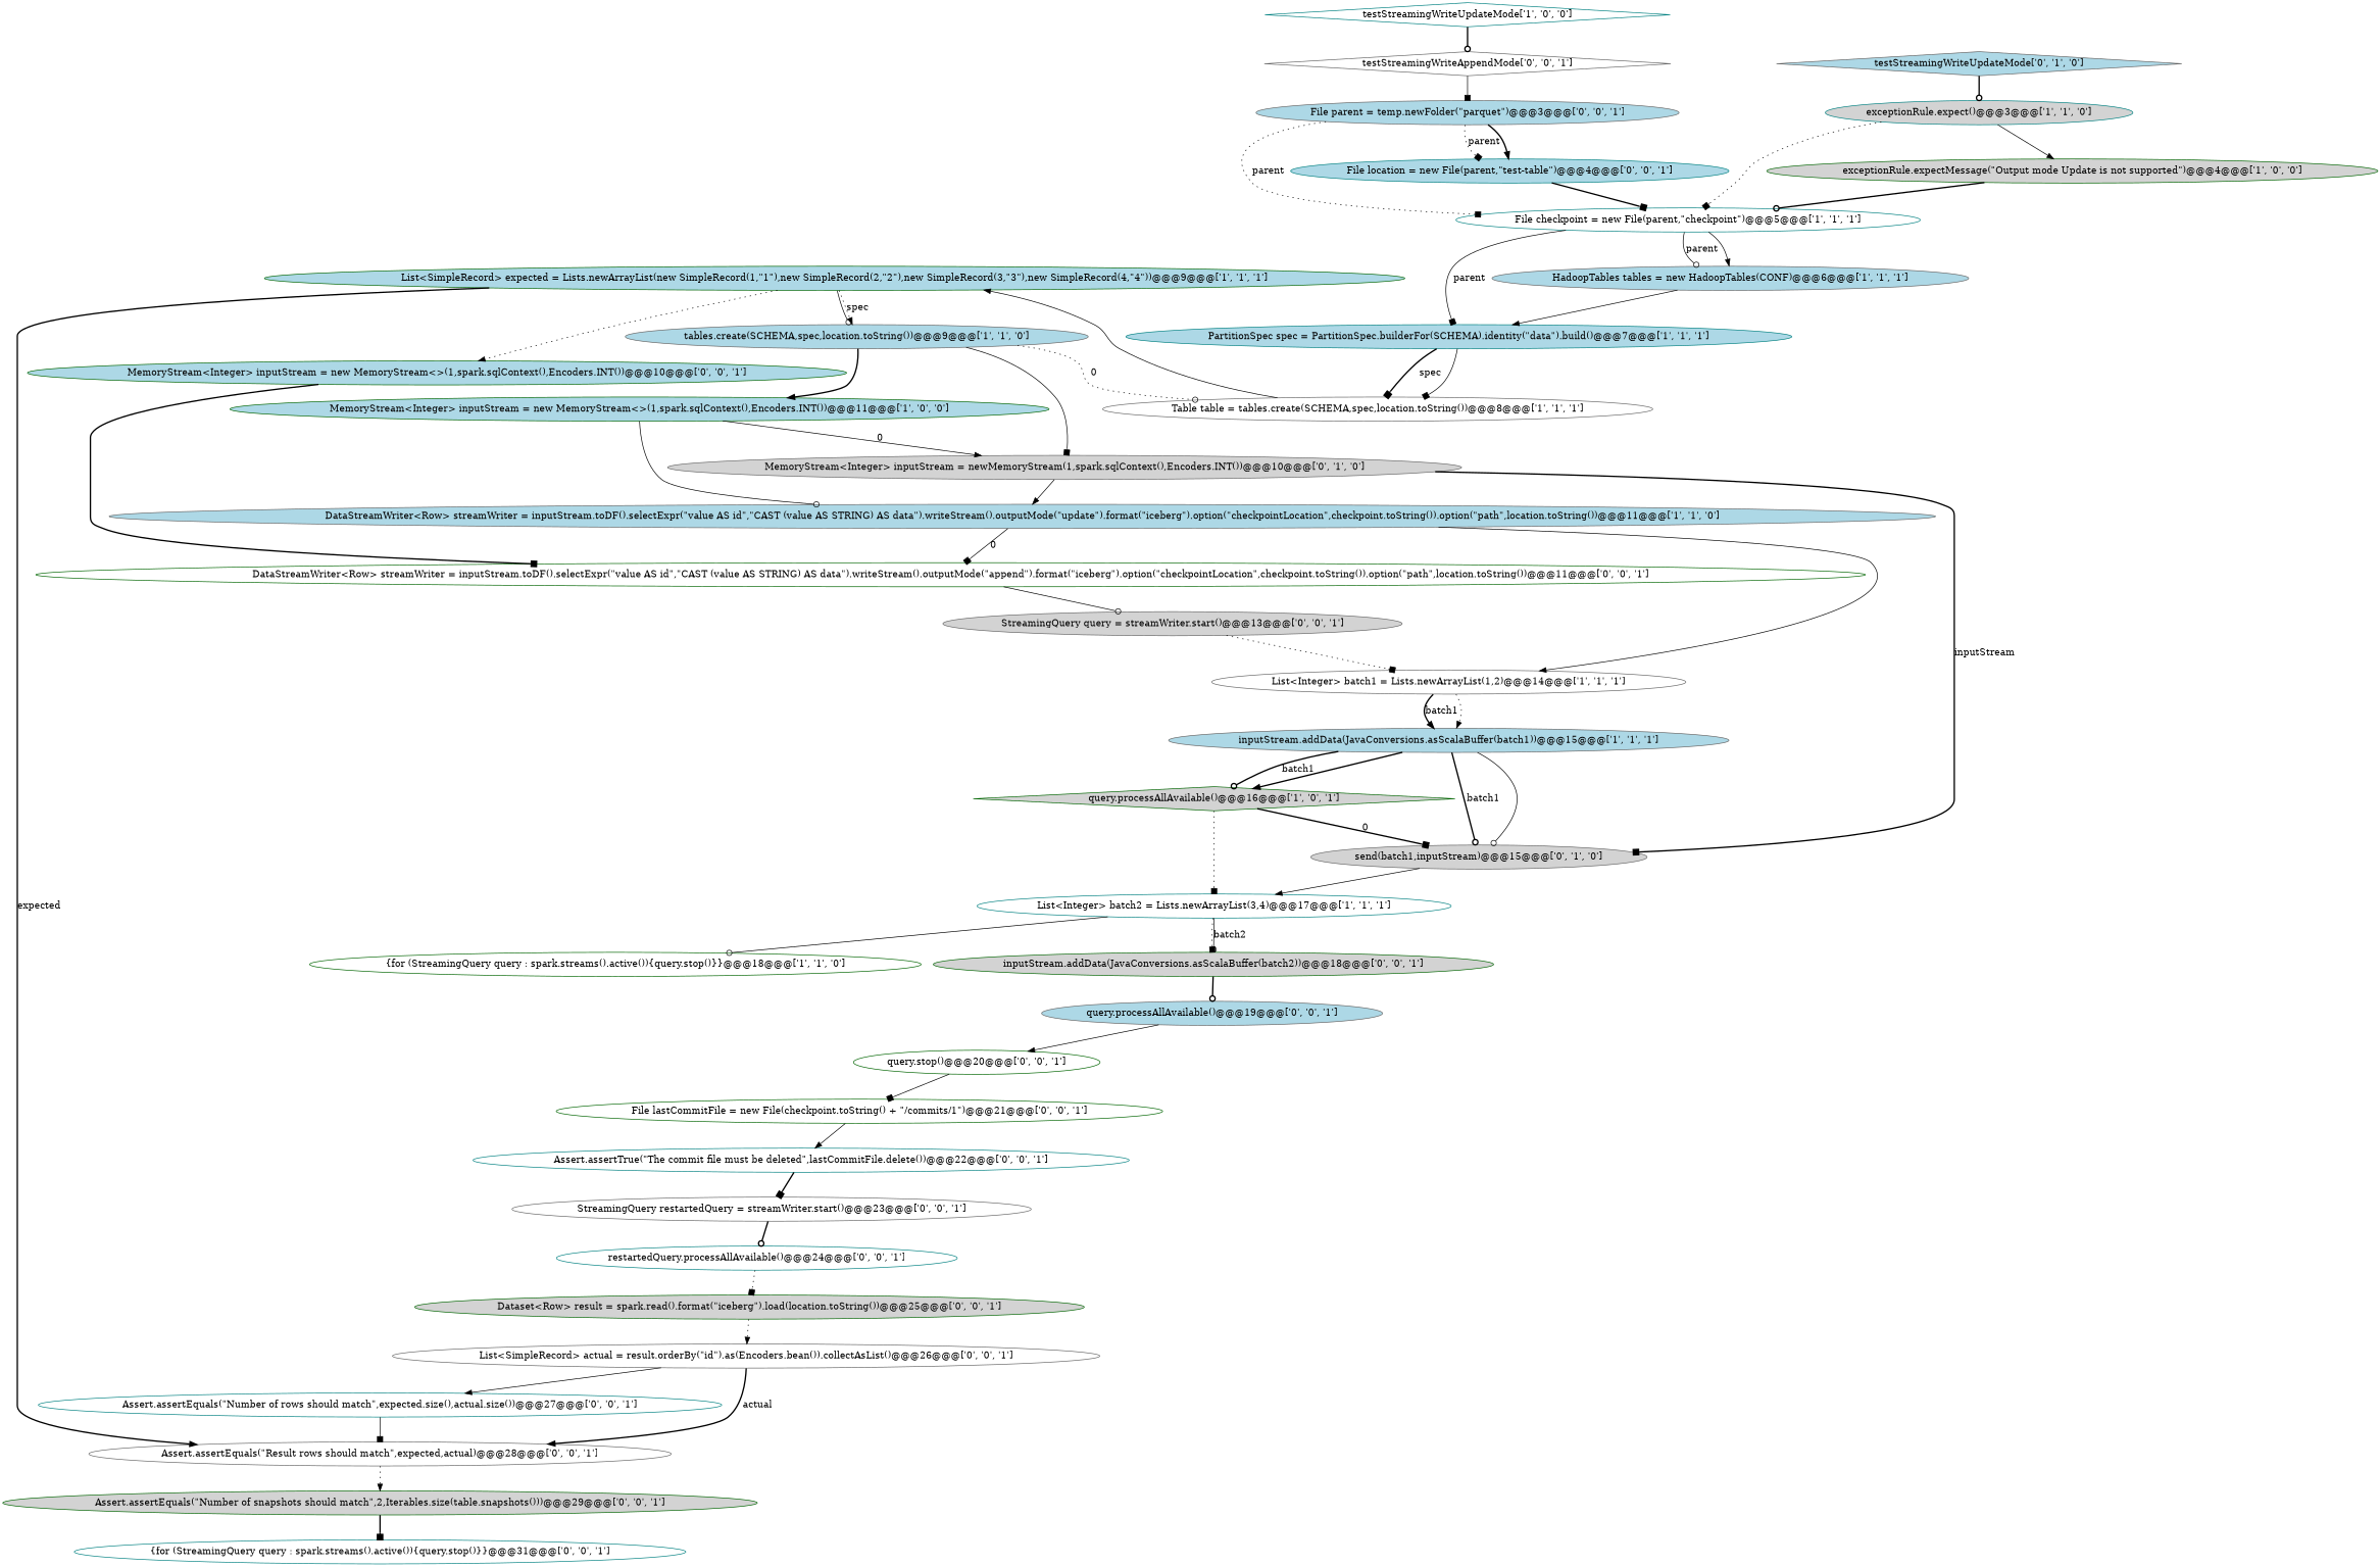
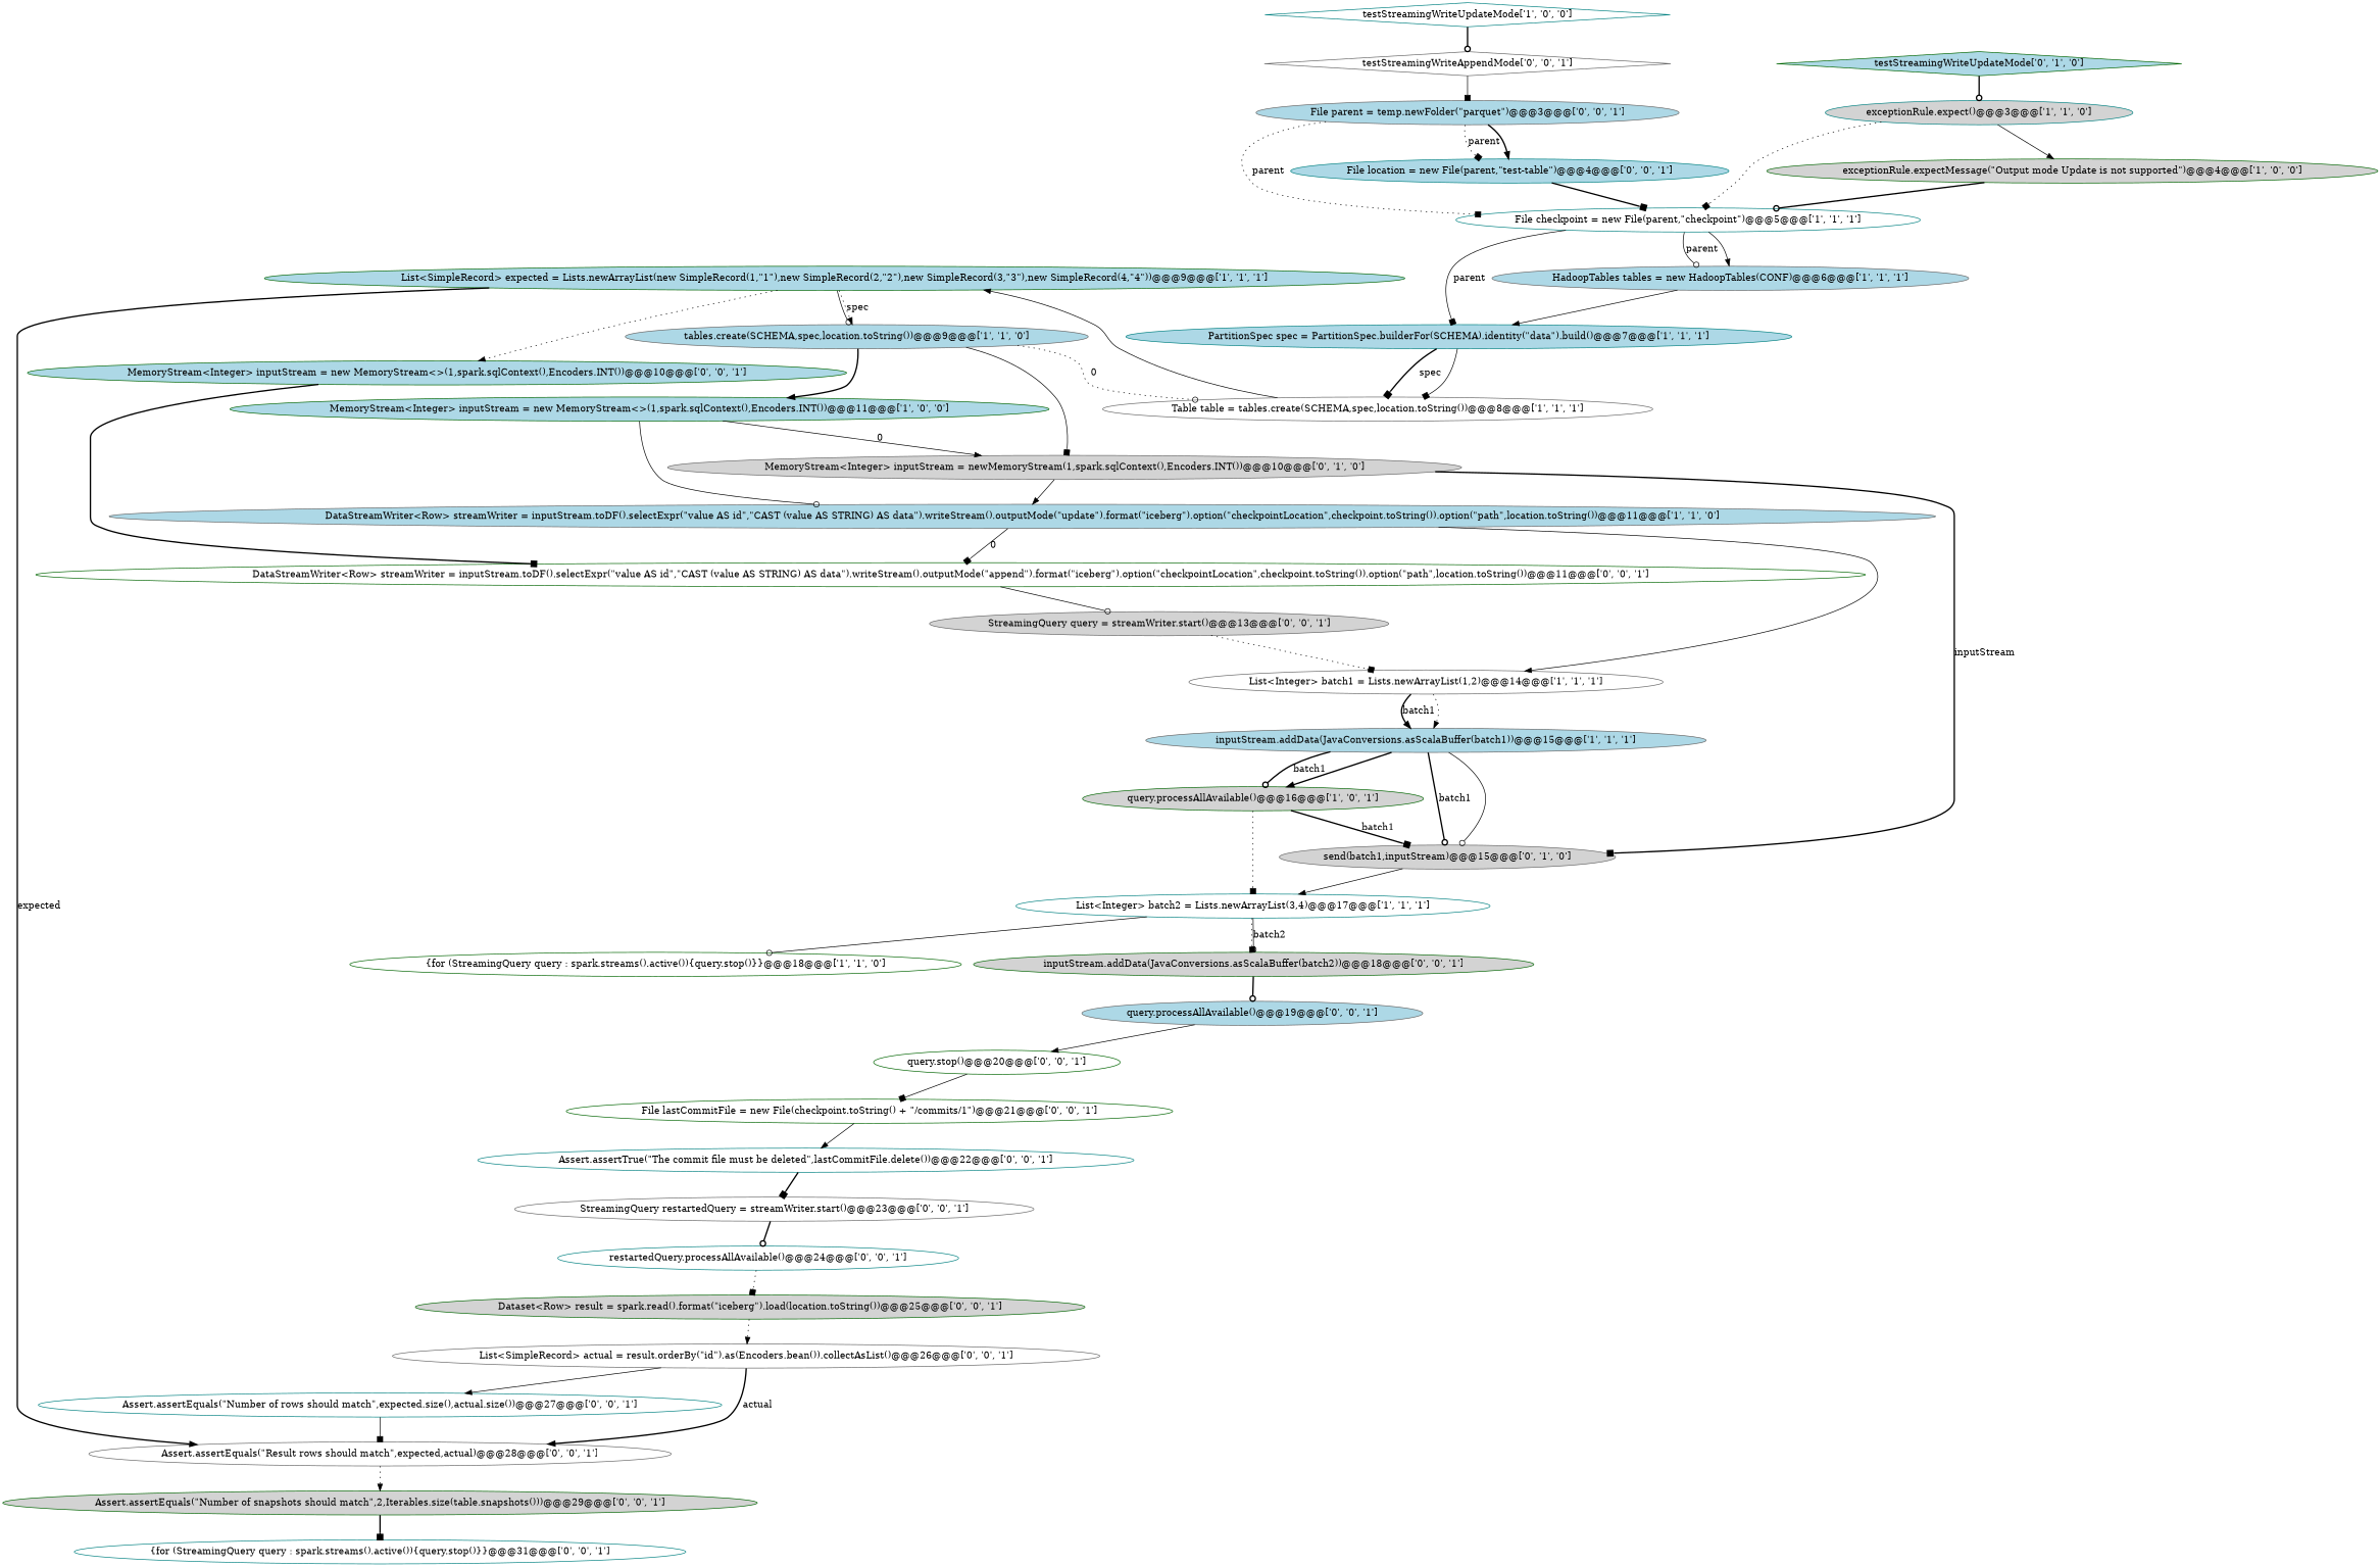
  digraph {
    node [color=gray40 fillcolor=white shape=ellipse style=filled]
    edge [arrowhead=normal style=solid]
    n1 [color=darkgreen fillcolor=lightgrey label="Assert.assertEquals(\"Number of snapshots should match\",2,Iterables.size(table.snapshots()))@@@29@@@['0', '0', '1']"]
    n2 [color=teal label="{for (StreamingQuery query : spark.streams().active()){query.stop()}}@@@31@@@['0', '0', '1']"]
    n3 [color=darkgreen fillcolor=lightblue label="MemoryStream<Integer> inputStream = new MemoryStream<>(1,spark.sqlContext(),Encoders.INT())@@@11@@@['1', '0', '0']"]
    n4 [fillcolor=lightgrey label="MemoryStream<Integer> inputStream = newMemoryStream(1,spark.sqlContext(),Encoders.INT())@@@10@@@['0', '1', '0']"]
    n5 [fillcolor=lightblue label="DataStreamWriter<Row> streamWriter = inputStream.toDF().selectExpr(\"value AS id\",\"CAST (value AS STRING) AS data\").writeStream().outputMode(\"update\").format(\"iceberg\").option(\"checkpointLocation\",checkpoint.toString()).option(\"path\",location.toString())@@@11@@@['1', '1', '0']"]
    n6 [fillcolor=lightgrey label="send(batch1,inputStream)@@@15@@@['0', '1', '0']"]
    n7 [color=darkgreen label="DataStreamWriter<Row> streamWriter = inputStream.toDF().selectExpr(\"value AS id\",\"CAST (value AS STRING) AS data\").writeStream().outputMode(\"append\").format(\"iceberg\").option(\"checkpointLocation\",checkpoint.toString()).option(\"path\",location.toString())@@@11@@@['0', '0', '1']"]
    n8 [label="List<Integer> batch1 = Lists.newArrayList(1,2)@@@14@@@['1', '1', '1']"]
    n9 [color=darkgreen label="File lastCommitFile = new File(checkpoint.toString() + \"/commits/1\")@@@21@@@['0', '0', '1']"]
    n10 [color=teal label="Assert.assertTrue(\"The commit file must be deleted\",lastCommitFile.delete())@@@22@@@['0', '0', '1']"]
    n11 [label="StreamingQuery restartedQuery = streamWriter.start()@@@23@@@['0', '0', '1']"]
    n12 [color=teal fillcolor=lightblue label="PartitionSpec spec = PartitionSpec.builderFor(SCHEMA).identity(\"data\").build()@@@7@@@['1', '1', '1']"]
    n13 [label="Table table = tables.create(SCHEMA,spec,location.toString())@@@8@@@['1', '1', '1']"]
    n14 [color=darkgreen fillcolor=lightblue label="List<SimpleRecord> expected = Lists.newArrayList(new SimpleRecord(1,\"1\"),new SimpleRecord(2,\"2\"),new SimpleRecord(3,\"3\"),new SimpleRecord(4,\"4\"))@@@9@@@['1', '1', '1']"]
    n15 [color=teal label="File checkpoint = new File(parent,\"checkpoint\")@@@5@@@['1', '1', '1']"]
    n16 [fillcolor=lightblue label="HadoopTables tables = new HadoopTables(CONF)@@@6@@@['1', '1', '1']"]
    n17 [fillcolor=lightblue label="inputStream.addData(JavaConversions.asScalaBuffer(batch1))@@@15@@@['1', '1', '1']"]
-   n18 [color=darkgreen fillcolor=lightgrey label="query.processAllAvailable()@@@16@@@['1', '0', '1']" shape=diamond]
+   n18 [color=darkgreen fillcolor=lightgrey label="query.processAllAvailable()@@@16@@@['1', '0', '1']"]
    n19 [color=teal label="List<Integer> batch2 = Lists.newArrayList(3,4)@@@17@@@['1', '1', '1']"]
    n20 [fillcolor=lightblue label="File parent = temp.newFolder(\"parquet\")@@@3@@@['0', '0', '1']"]
    n21 [color=teal fillcolor=lightblue label="File location = new File(parent,\"test-table\")@@@4@@@['0', '0', '1']"]
-   n22 [fillcolor=lightblue label="testStreamingWriteUpdateMode['0', '1', '0']" shape=diamond]
+   n22 [color=darkgreen fillcolor=lightblue label="testStreamingWriteUpdateMode['0', '1', '0']" shape=diamond]
    n23 [color=teal fillcolor=lightgrey label="exceptionRule.expect()@@@3@@@['1', '1', '0']"]
    n24 [color=darkgreen fillcolor=lightgrey label="exceptionRule.expectMessage(\"Output mode Update is not supported\")@@@4@@@['1', '0', '0']"]
    n25 [color=darkgreen fillcolor=lightgrey label="inputStream.addData(JavaConversions.asScalaBuffer(batch2))@@@18@@@['0', '0', '1']"]
    n26 [fillcolor=lightblue label="query.processAllAvailable()@@@19@@@['0', '0', '1']"]
    n27 [color=darkgreen label="query.stop()@@@20@@@['0', '0', '1']"]
    n28 [label="Assert.assertEquals(\"Result rows should match\",expected,actual)@@@28@@@['0', '0', '1']"]
    n29 [fillcolor=lightgrey label="StreamingQuery query = streamWriter.start()@@@13@@@['0', '0', '1']"]
    n30 [color=teal label="restartedQuery.processAllAvailable()@@@24@@@['0', '0', '1']"]
    n31 [color=darkgreen fillcolor=lightgrey label="Dataset<Row> result = spark.read().format(\"iceberg\").load(location.toString())@@@25@@@['0', '0', '1']"]
    n32 [label="List<SimpleRecord> actual = result.orderBy(\"id\").as(Encoders.bean()).collectAsList()@@@26@@@['0', '0', '1']"]
    n33 [color=darkgreen fillcolor=lightblue label="MemoryStream<Integer> inputStream = new MemoryStream<>(1,spark.sqlContext(),Encoders.INT())@@@10@@@['0', '0', '1']"]
    n34 [fillcolor=lightblue label="tables.create(SCHEMA,spec,location.toString())@@@9@@@['1', '1', '0']"]
    n35 [color=darkgreen label="{for (StreamingQuery query : spark.streams().active()){query.stop()}}@@@18@@@['1', '1', '0']"]
    n36 [color=teal label="testStreamingWriteUpdateMode['1', '0', '0']" shape=diamond]
    n37 [label="testStreamingWriteAppendMode['0', '0', '1']" shape=diamond]
    n38 [color=teal label="Assert.assertEquals(\"Number of rows should match\",expected.size(),actual.size())@@@27@@@['0', '0', '1']"]
    n1 -> n2 [arrowhead=box style=bold]
    n3 -> n4 [label=0]
    n3 -> n5 [arrowhead=odot]
    n4 -> n5
    n4 -> n6 [arrowhead=box label=inputStream style=bold]
    n5 -> n7 [arrowhead=box label=0]
    n5 -> n8
    n6 -> n19
    n7 -> n29 [arrowhead=odot]
    n8 -> n17 [style=dotted]
    n8 -> n17 [label=batch1 style=bold]
    n9 -> n10
    n10 -> n11 [arrowhead=box style=bold]
    n11 -> n30 [arrowhead=odot style=bold]
    n12 -> n13 [arrowhead=box label=spec style=bold]
    n12 -> n13 [arrowhead=box]
    n13 -> n14
    n14 -> n28 [label=expected style=bold]
    n14 -> n33 [style=dotted]
    n14 -> n34 [arrowhead=odot]
    n14 -> n34 [label=spec style=dotted]
    n15 -> n12 [arrowhead=box label=parent]
    n15 -> n16
    n15 -> n16 [arrowhead=odot label=parent]
    n16 -> n12
    n17 -> n6 [arrowhead=odot]
    n17 -> n6 [arrowhead=odot label=batch1 style=bold]
    n17 -> n18 [style=bold]
    n17 -> n18 [arrowhead=odot label=batch1 style=bold]
-   n18 -> n6 [arrowhead=box label=0 style=bold]
+   n18 -> n6 [arrowhead=box label=batch1 style=bold]
    n18 -> n19 [arrowhead=box style=dotted]
    n19 -> n25 [arrowhead=odot label=batch2]
    n19 -> n25 [arrowhead=box style=dotted]
    n19 -> n35 [arrowhead=odot]
    n20 -> n15 [arrowhead=box label=parent style=dotted]
    n20 -> n21 [arrowhead=box label=parent style=dotted]
    n20 -> n21 [style=bold]
    n21 -> n15 [arrowhead=box style=bold]
    n22 -> n23 [arrowhead=odot style=bold]
    n23 -> n15 [arrowhead=box style=dotted]
    n23 -> n24
    n24 -> n15 [arrowhead=odot style=bold]
    n25 -> n26 [arrowhead=odot style=bold]
    n26 -> n27
    n27 -> n9 [arrowhead=box]
    n28 -> n1 [style=dotted]
    n29 -> n8 [arrowhead=box style=dotted]
    n30 -> n31 [arrowhead=box style=dotted]
    n31 -> n32 [style=dotted]
    n32 -> n28 [label=actual style=bold]
    n32 -> n38
    n33 -> n7 [arrowhead=box style=bold]
    n34 -> n3 [style=bold]
    n34 -> n4 [arrowhead=box]
    n34 -> n13 [arrowhead=odot label=0 style=dotted]
    n36 -> n37 [arrowhead=odot style=bold]
    n37 -> n20 [arrowhead=box]
    n38 -> n28 [arrowhead=box]
  }
